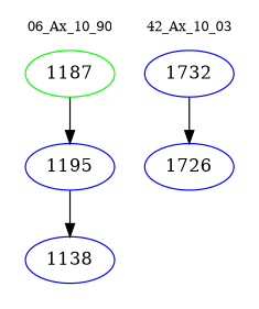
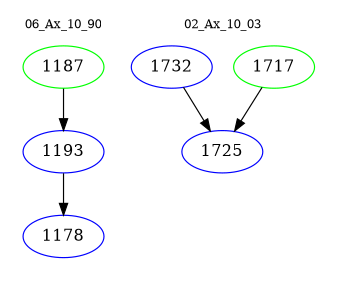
  digraph {
    node [color=blue]
    edge [color=black]
    n1 [color=green label=1187]
-   n2 [label=1195]
-   n3 [label=1138]
-   n5 [label=1726]
+   n2 [label=1193]
+   n3 [label=1178]
+   n4 [color=green label=1717]
+   n5 [label=1725]
    n6 [label=1732]
    subgraph cluster_1 {
      color=white
      fontsize=10
      label="06_Ax_10_90"
      n1
      n2
      n3
    }
    subgraph cluster_2 {
      color=white
      fontsize=10
-     label="42_Ax_10_03"
+     label="02_Ax_10_03"
+     n4
      n5
      n6
    }
    n1 -> n2
    n2 -> n3
+   n4 -> n5
    n6 -> n5
  }
